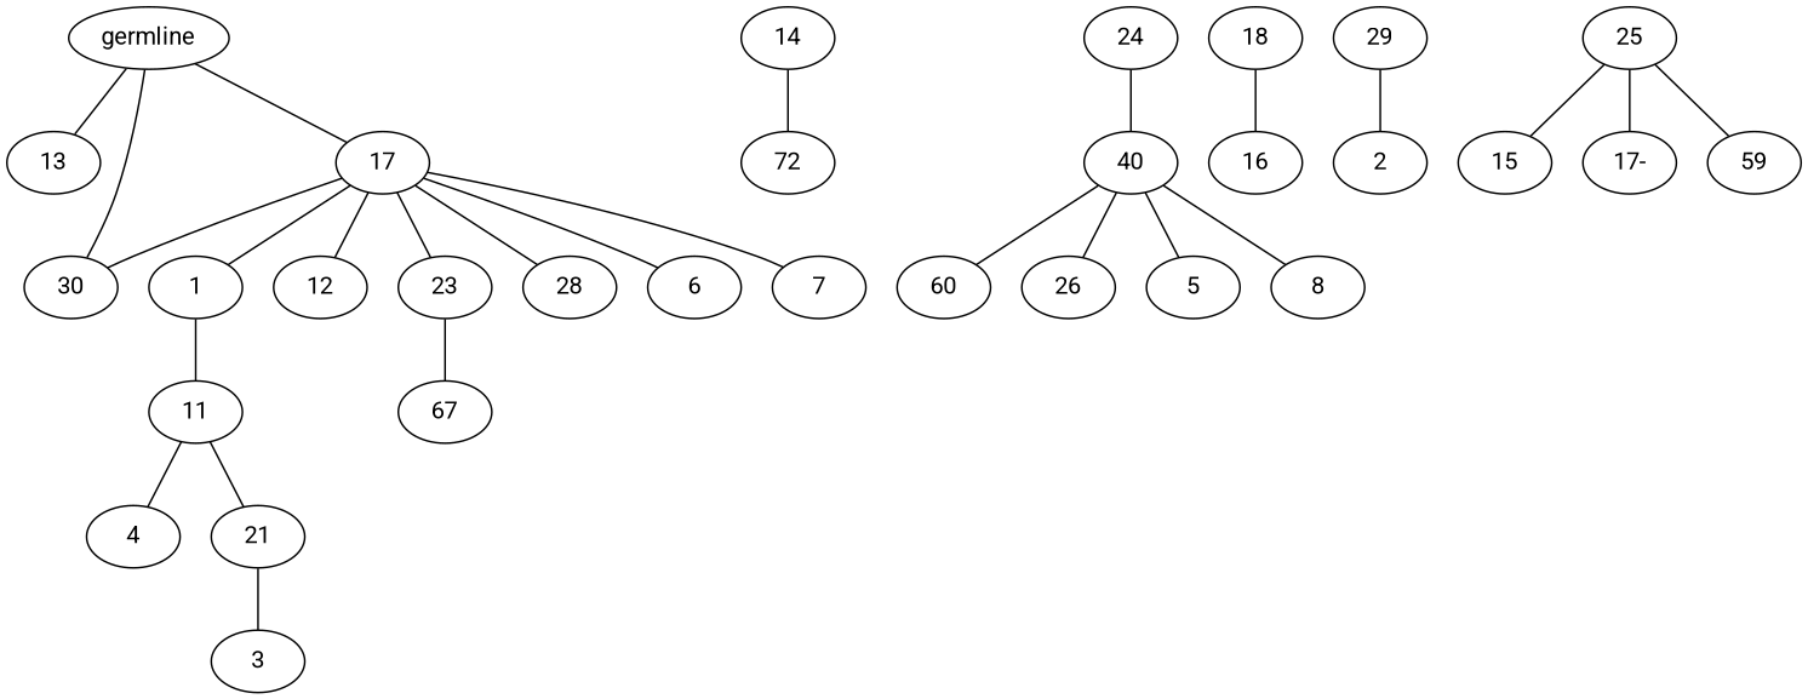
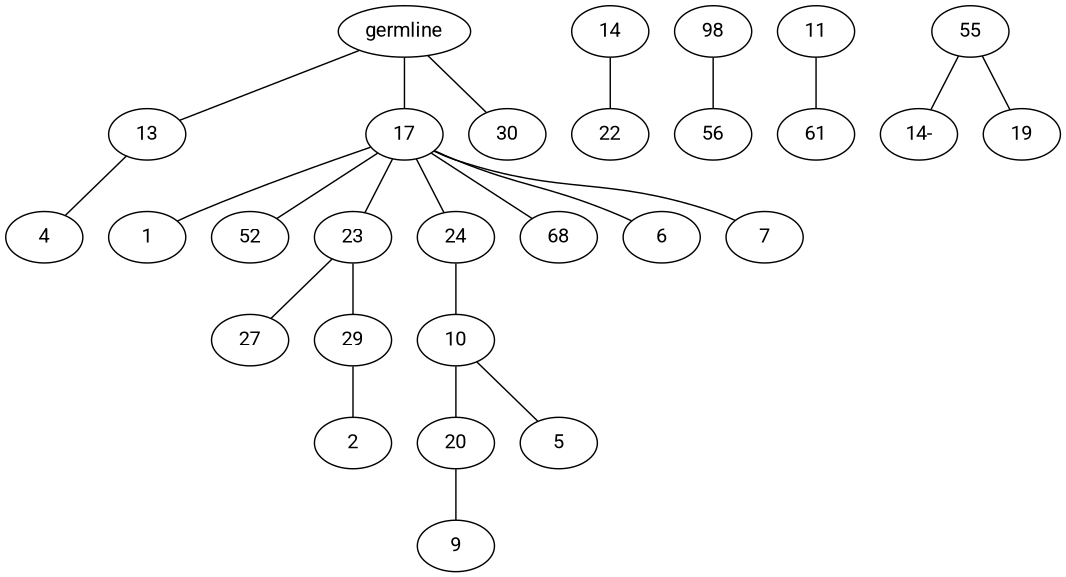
  graph {
    fontname=Roboto
    node [fontname=Roboto]
    edge [fontname=Roboto]
    n1 [label=germline]
    n2 [label=13]
    n3 [label=17]
    n4 [label=30]
    n5 [label=4]
    n6 [label=14]
-   n7 [label=72]
+   n7 [label=22]
    n8 [label=1]
-   n9 [label=12]
+   n9 [label=52]
    n10 [label=23]
    n11 [label=24]
-   n12 [label=28]
+   n12 [label=68]
    n13 [label=6]
    n14 [label=7]
-   n15 [label=18]
-   n16 [label=16]
+   n15 [label=98]
+   n16 [label=56]
    n17 [label=11]
-   n18 [label=67]
+   n18 [label=27]
    n19 [label=29]
-   n20 [label=40]
-   n21 [label=25]
-   n22 [label=15]
-   n23 [label="17-"]
-   n24 [label=59]
-   n25 [label=21]
-   n26 [label=3]
+   n20 [label=10]
+   n21 [label=55]
+   n23 [label="14-"]
+   n24 [label=19]
+   n25 [label=61]
    n27 [label=2]
-   n28 [label=60]
-   n29 [label=26]
+   n28 [label=20]
    n30 [label=5]
-   n31 [label=8]
+   n32 [label=9]
    n1 -- n2
    n1 -- n3
    n1 -- n4
-   n17 -- n5
+   n2 -- n5
    n3 -- n8
    n3 -- n9
    n3 -- n10
-   n3 -- n4
+   n3 -- n11
    n3 -- n12
    n3 -- n13
    n3 -- n14
    n6 -- n7
-   n8 -- n17
    n10 -- n18
+   n10 -- n19
    n11 -- n20
    n15 -- n16
    n17 -- n25
    n19 -- n27
    n20 -- n28
-   n20 -- n29
    n20 -- n30
-   n20 -- n31
-   n21 -- n22
    n21 -- n23
    n21 -- n24
-   n25 -- n26
+   n28 -- n32
  }
